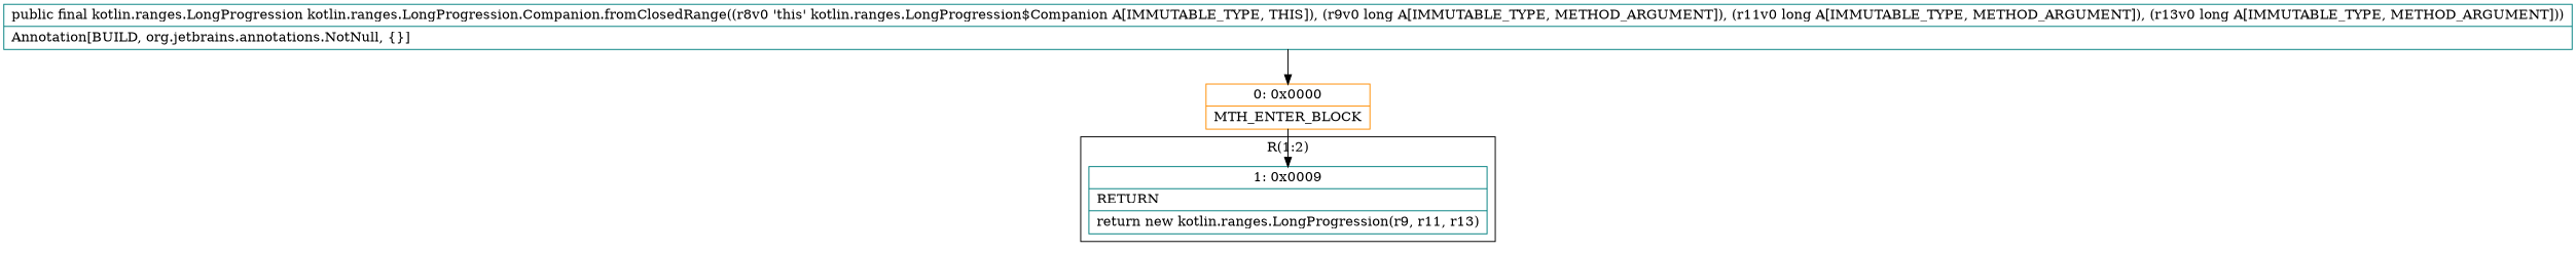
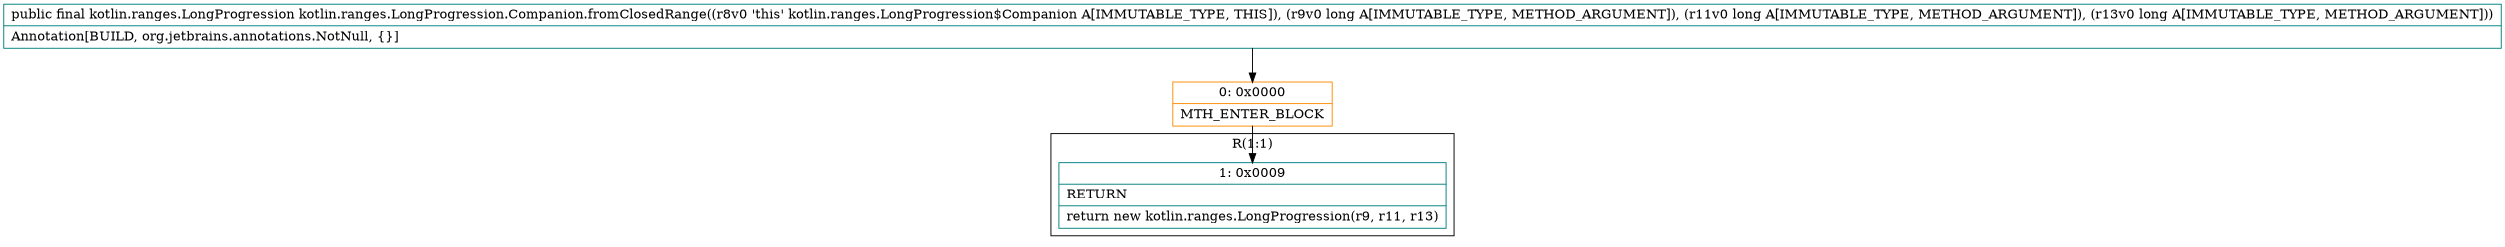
  digraph {
    node [color=teal shape=record]
    n1 [label="{1\:\ 0x0009|RETURN\l|return new kotlin.ranges.LongProgression(r9, r11, r13)\l}"]
    n2 [color=darkorange label="{0\:\ 0x0000|MTH_ENTER_BLOCK\l}"]
    n3 [label="{public final kotlin.ranges.LongProgression kotlin.ranges.LongProgression.Companion.fromClosedRange((r8v0 'this' kotlin.ranges.LongProgression$Companion A[IMMUTABLE_TYPE, THIS]), (r9v0 long A[IMMUTABLE_TYPE, METHOD_ARGUMENT]), (r11v0 long A[IMMUTABLE_TYPE, METHOD_ARGUMENT]), (r13v0 long A[IMMUTABLE_TYPE, METHOD_ARGUMENT]))  | Annotation[BUILD, org.jetbrains.annotations.NotNull, \{\}]\l}"]
    subgraph cluster_1 {
-     label="R(1:2)"
+     label="R(1:1)"
      n1
    }
    n2 -> n1
    n3 -> n2
  }
